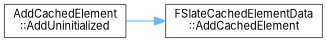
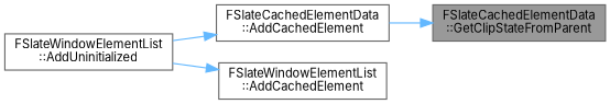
  digraph {
    fontname=Inter
    rankdir=RL
    node [color=grey40 fillcolor=white fontname=Inter fontsize=10 shape=box style=filled]
    edge [color=steelblue1 dir=back fontname=Inter fontsize=10 labelfontname=Helvetica labelfontsize=10 style=solid]
+   n1 [color=gray40 fillcolor=grey60 fontcolor=black height=0.2 label="FSlateCachedElementData\l::GetClipStateFromParent" width=0.4]
    n2 [height=0.2 label="FSlateCachedElementData\l::AddCachedElement" width=0.4]
-   n3 [height=0.2 label="AddCachedElement\l::AddUninitialized" width=0.4]
+   n3 [height=0.2 label="FSlateWindowElementList\l::AddUninitialized" width=0.4]
+   n4 [height=0.2 label="FSlateWindowElementList\l::AddCachedElement" width=0.4]
+   n1 -> n2
    n2 -> n3
+   n4 -> n3
  }
